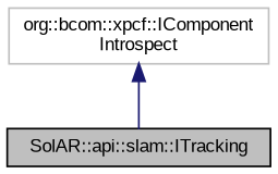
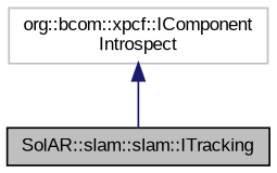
  digraph {
    fontname="Liberation Sans"
    node [fontname="Liberation Sans" fontsize=10 shape=record style=filled]
-   n1 [color=black fillcolor=grey75 fontcolor=black height=0.2 label="SolAR::api::slam::ITracking" width=0.4]
+   n1 [color=black fillcolor=grey75 fontcolor=black height=0.2 label="SolAR::slam::slam::ITracking" width=0.4]
    n2 [color=grey75 fillcolor=white height=0.2 label="org::bcom::xpcf::IComponent\lIntrospect" width=0.4]
    n2 -> n1 [color=midnightblue dir=back fontname="Liberation Sans" fontsize=10 labelfontname=Helvetica labelfontsize=10 style=solid]
  }
